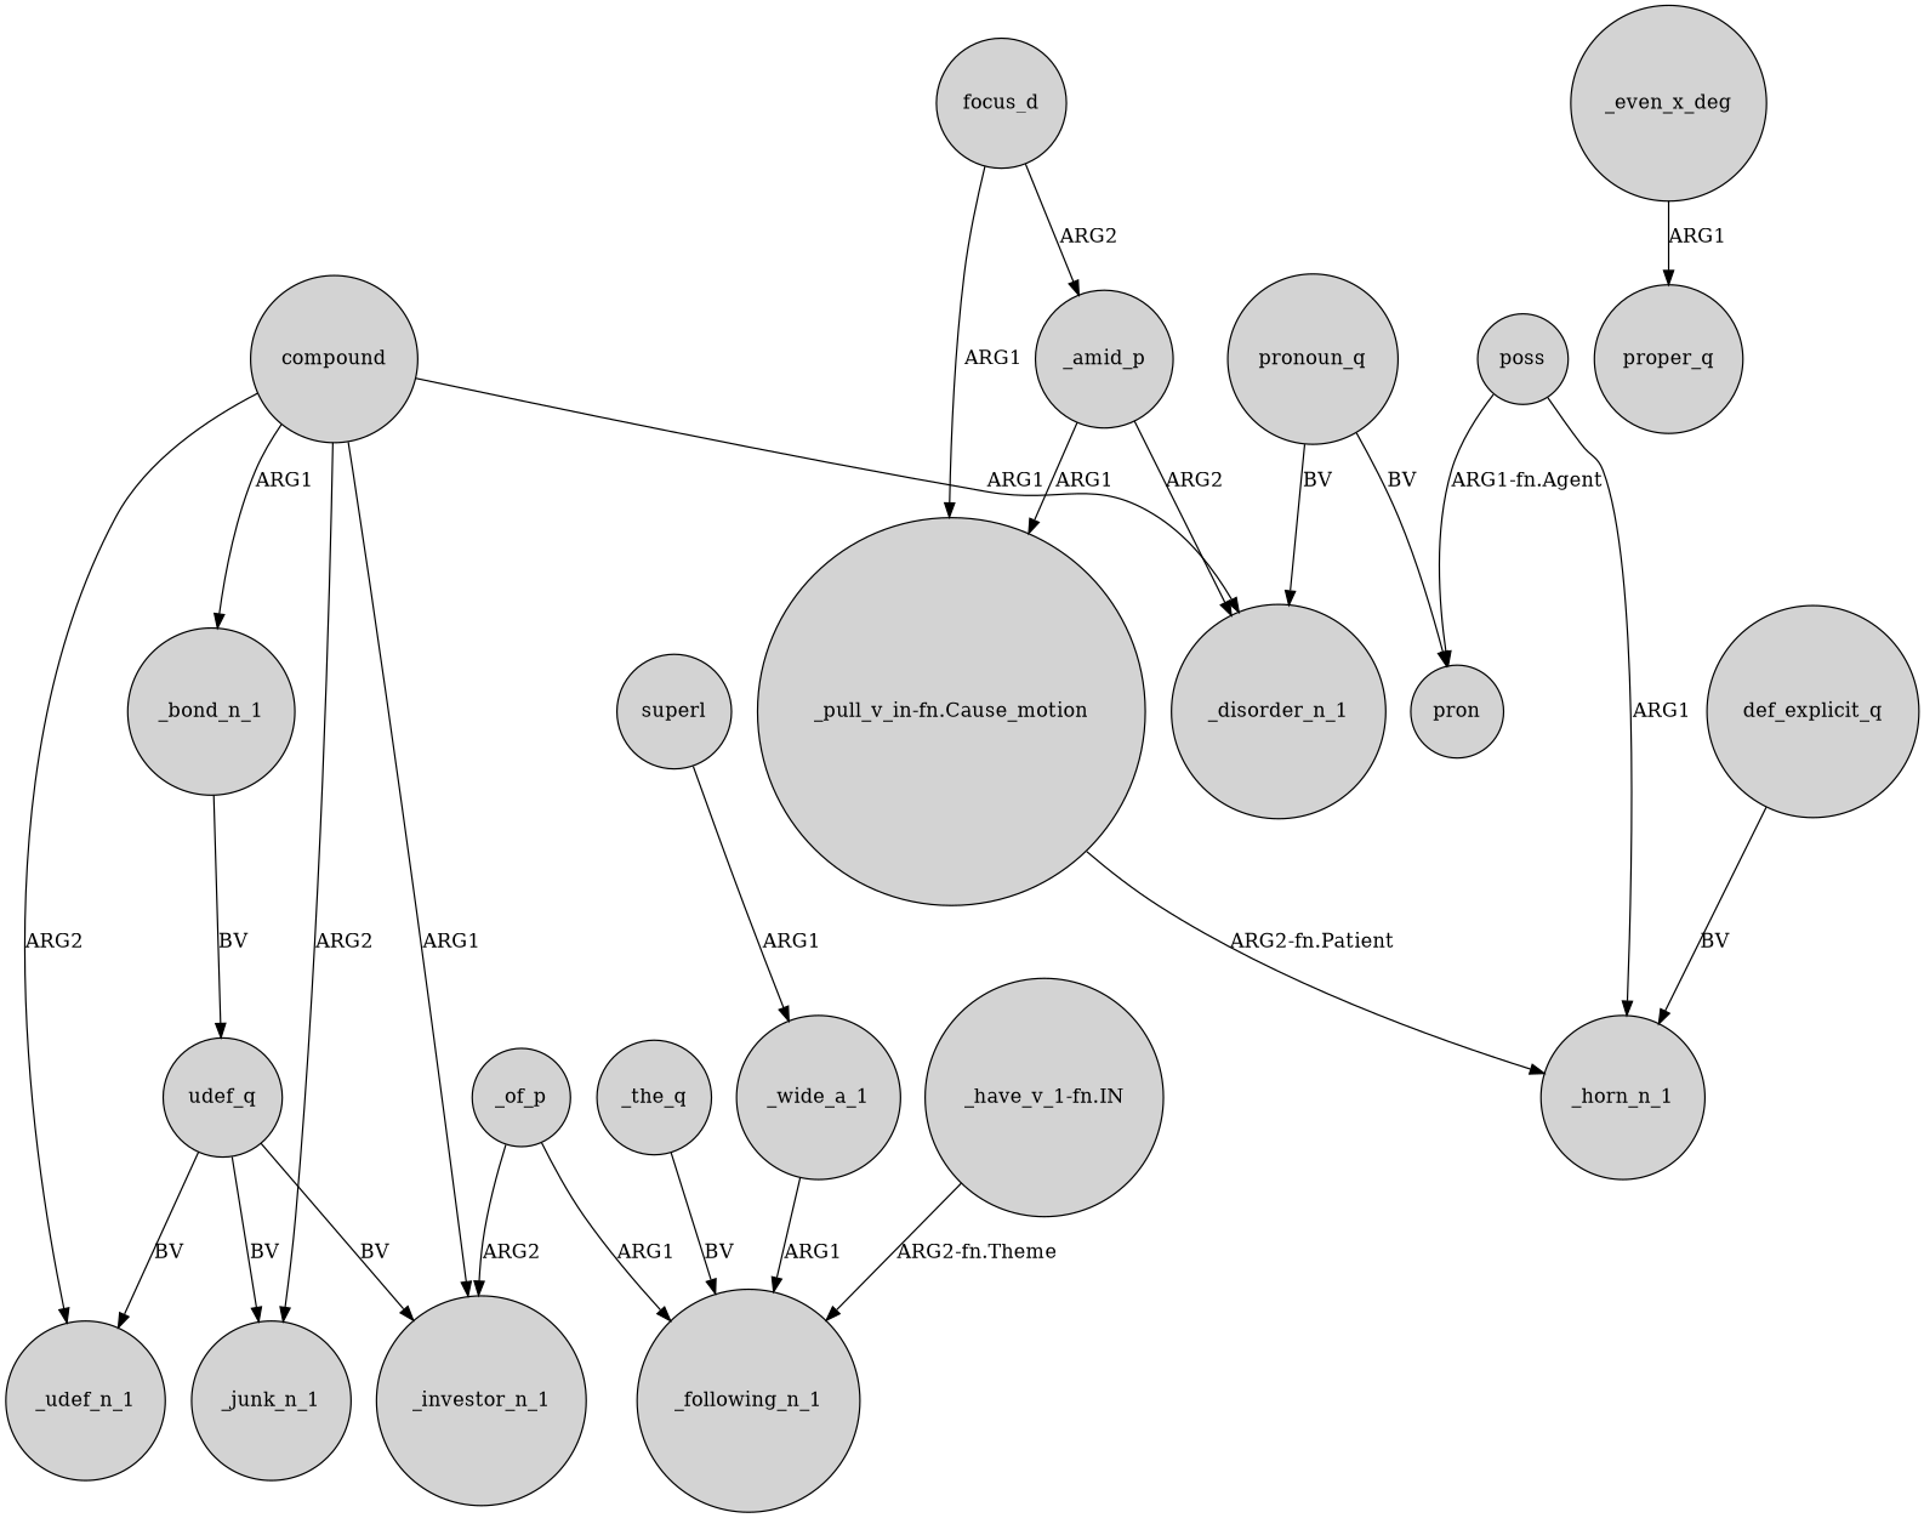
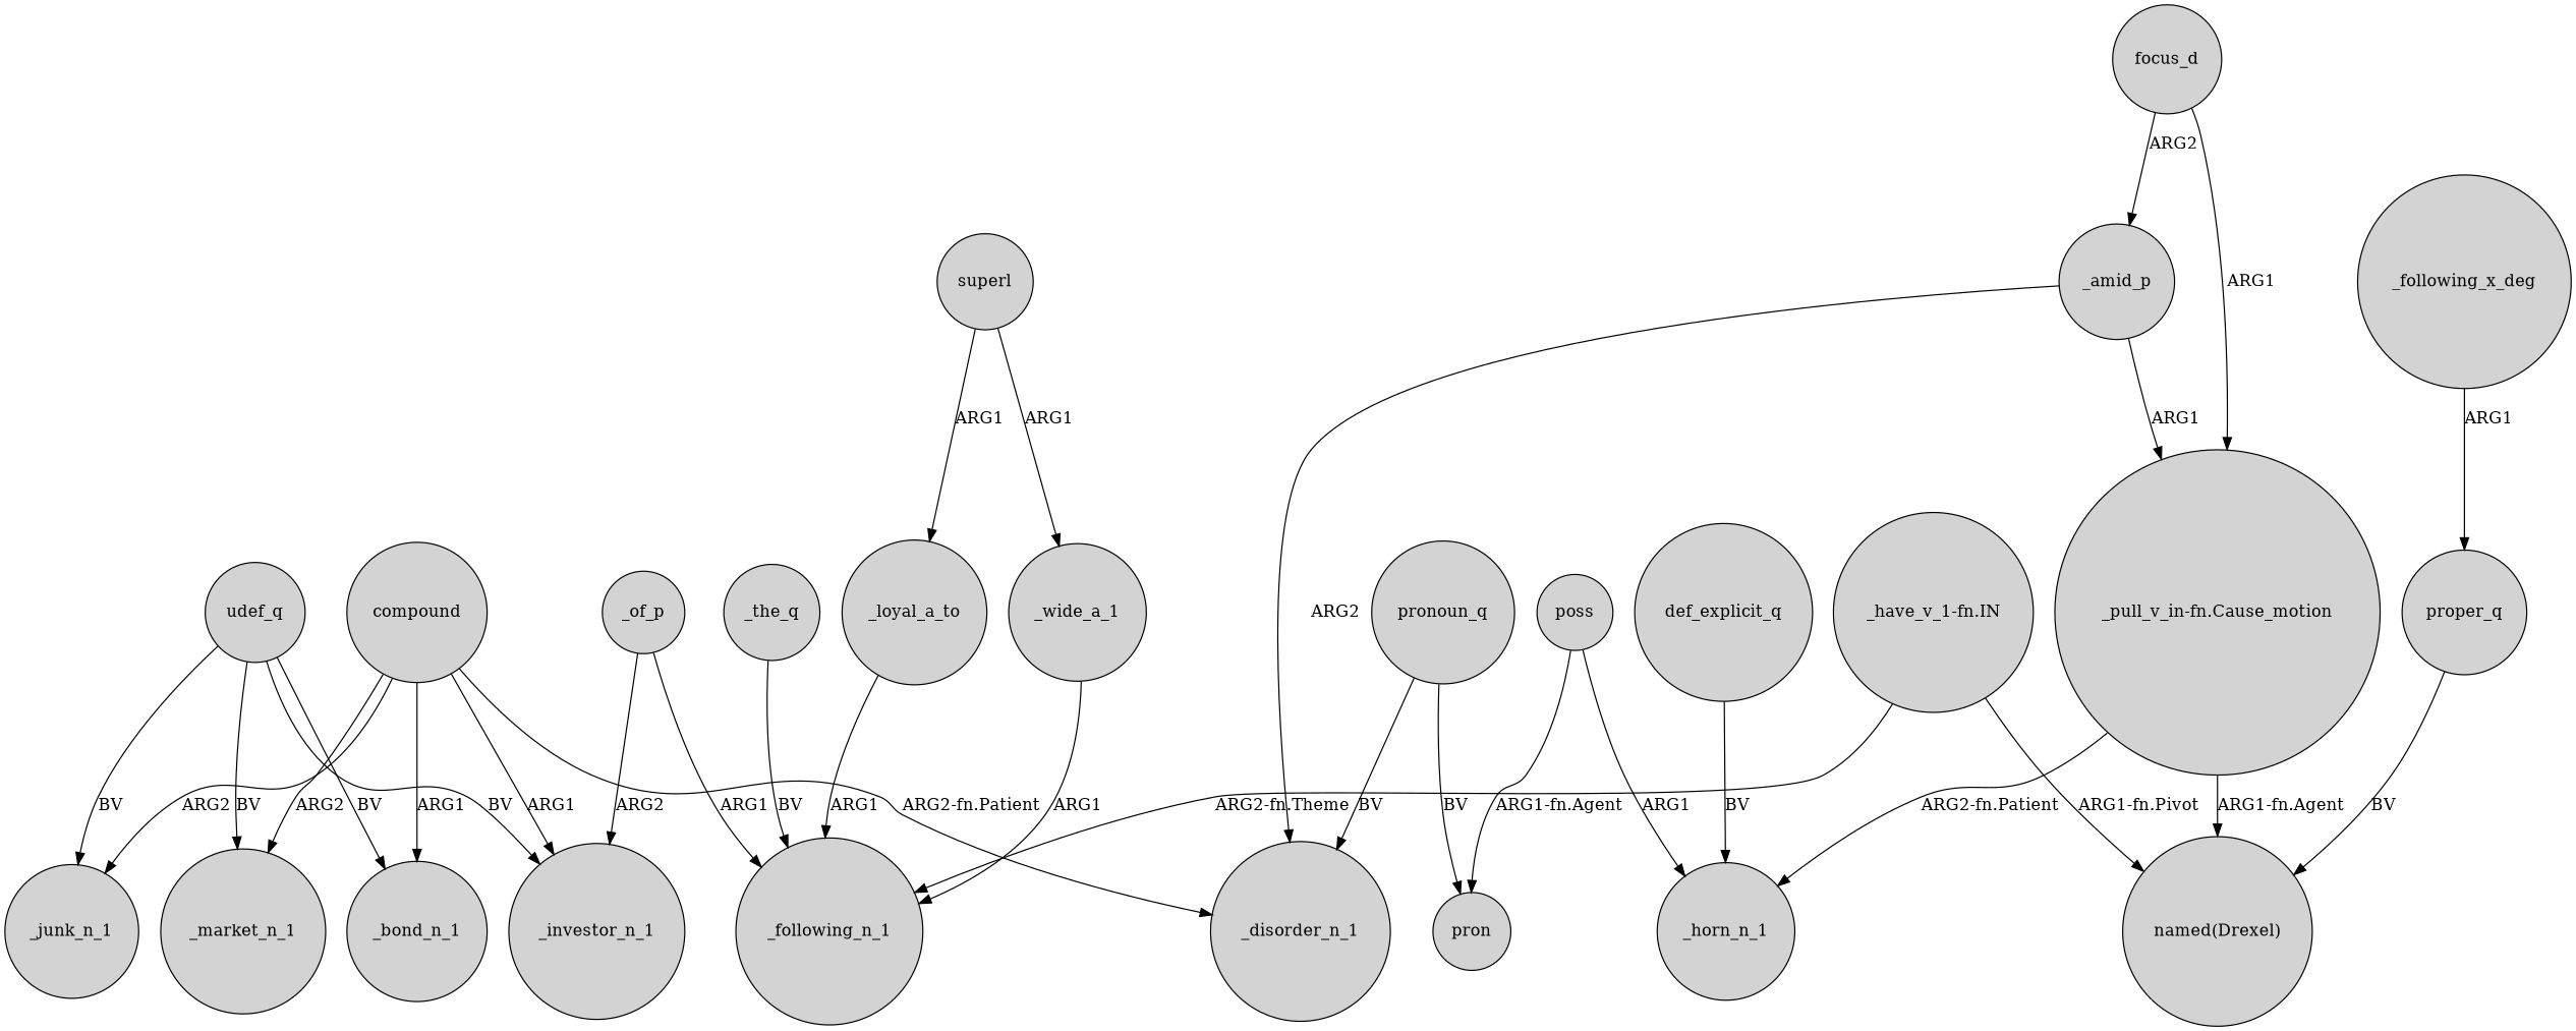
  digraph {
    node [shape=circle style=filled]
    compound
-   _market_n_1 [label=_udef_n_1]
+   _market_n_1
    _investor_n_1
    _bond_n_1
    _junk_n_1
    _disorder_n_1
    focus_d
    _amid_p
    "_pull_v_in-fn.Cause_motion"
+   "named(Drexel)"
    _horn_n_1
-   _even_x_deg
+   _even_x_deg [label=_following_x_deg]
    proper_q
    superl
    _wide_a_1
+   _loyal_a_to
    _following_n_1
    poss
    pron
    udef_q
    "_have_v_1-fn.IN"
    def_explicit_q
    _the_q
    _of_p
    pronoun_q
    compound -> _market_n_1 [label=ARG2]
    compound -> _investor_n_1 [label=ARG1]
    compound -> _bond_n_1 [label=ARG1]
    compound -> _junk_n_1 [label=ARG2]
-   compound -> _disorder_n_1 [label=ARG1]
+   compound -> _disorder_n_1 [label="ARG2-fn.Patient"]
    focus_d -> _amid_p [label=ARG2]
    focus_d -> "_pull_v_in-fn.Cause_motion" [label=ARG1]
    _amid_p -> _disorder_n_1 [label=ARG2]
    _amid_p -> "_pull_v_in-fn.Cause_motion" [label=ARG1]
+   "_pull_v_in-fn.Cause_motion" -> "named(Drexel)" [label="ARG1-fn.Agent"]
    "_pull_v_in-fn.Cause_motion" -> _horn_n_1 [label="ARG2-fn.Patient"]
    _even_x_deg -> proper_q [label=ARG1]
+   proper_q -> "named(Drexel)" [label=BV]
    superl -> _wide_a_1 [label=ARG1]
+   superl -> _loyal_a_to [label=ARG1]
    _wide_a_1 -> _following_n_1 [label=ARG1]
+   _loyal_a_to -> _following_n_1 [label=ARG1]
    poss -> _horn_n_1 [label=ARG1]
    poss -> pron [label="ARG1-fn.Agent"]
    udef_q -> _market_n_1 [label=BV]
    udef_q -> _investor_n_1 [label=BV]
-   _bond_n_1 -> udef_q [label=BV]
+   udef_q -> _bond_n_1 [label=BV]
    udef_q -> _junk_n_1 [label=BV]
+   "_have_v_1-fn.IN" -> "named(Drexel)" [label="ARG1-fn.Pivot"]
    "_have_v_1-fn.IN" -> _following_n_1 [label="ARG2-fn.Theme"]
    def_explicit_q -> _horn_n_1 [label=BV]
    _the_q -> _following_n_1 [label=BV]
    _of_p -> _investor_n_1 [label=ARG2]
    _of_p -> _following_n_1 [label=ARG1]
    pronoun_q -> _disorder_n_1 [label=BV]
    pronoun_q -> pron [label=BV]
  }
